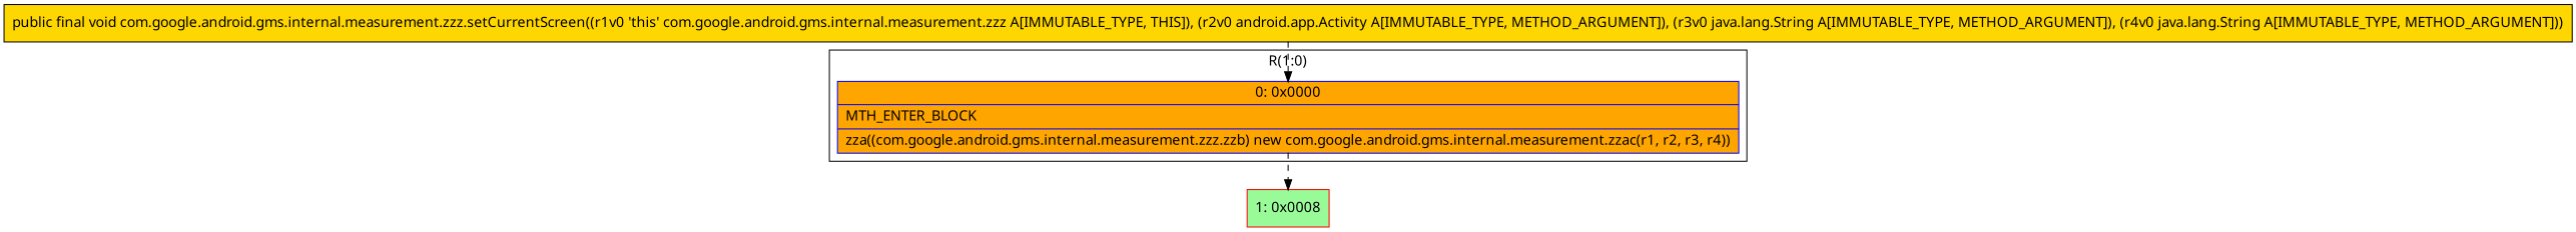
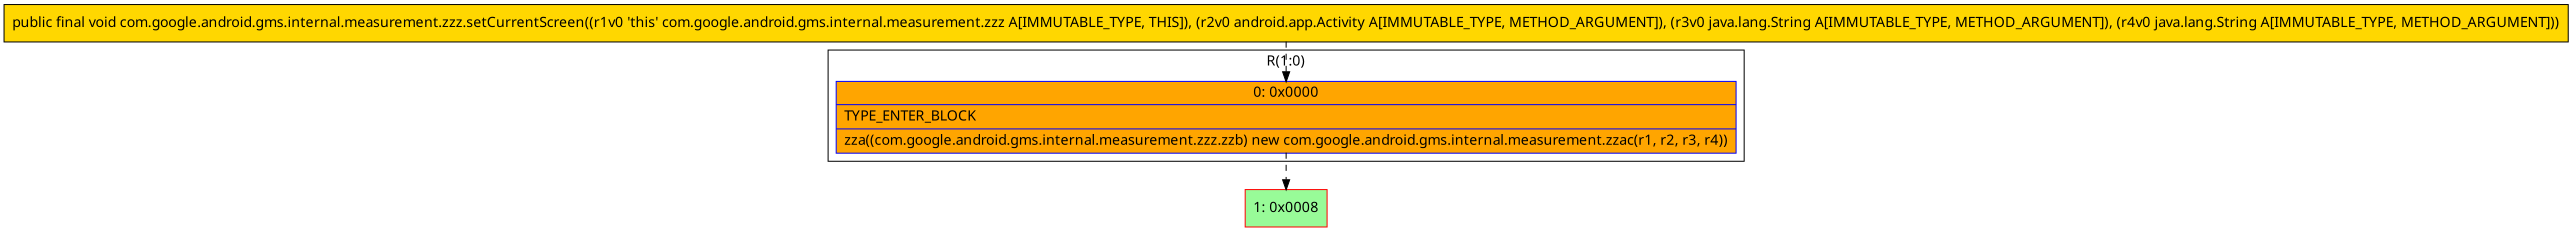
  digraph {
    fontname="Noto Sans"
    node [shape=record style=filled fontname="Noto Sans"]
    edge [style=dashed fontname="Noto Sans"]
-   n1 [color=blue label="{0\:\ 0x0000|MTH_ENTER_BLOCK\l|zza((com.google.android.gms.internal.measurement.zzz.zzb) new com.google.android.gms.internal.measurement.zzac(r1, r2, r3, r4))\l}" fillcolor=orange]
+   n1 [color=blue label="{0\:\ 0x0000|TYPE_ENTER_BLOCK\l|zza((com.google.android.gms.internal.measurement.zzz.zzb) new com.google.android.gms.internal.measurement.zzac(r1, r2, r3, r4))\l}" fillcolor=orange]
    n2 [color=red label="{1\:\ 0x0008}" fillcolor=palegreen]
    n3 [label="{public final void com.google.android.gms.internal.measurement.zzz.setCurrentScreen((r1v0 'this' com.google.android.gms.internal.measurement.zzz A[IMMUTABLE_TYPE, THIS]), (r2v0 android.app.Activity A[IMMUTABLE_TYPE, METHOD_ARGUMENT]), (r3v0 java.lang.String A[IMMUTABLE_TYPE, METHOD_ARGUMENT]), (r4v0 java.lang.String A[IMMUTABLE_TYPE, METHOD_ARGUMENT])) }" fillcolor=gold]
    subgraph cluster_1 {
      label="R(1:0)"
      n1
    }
    n1 -> n2
    n3 -> n1
  }
